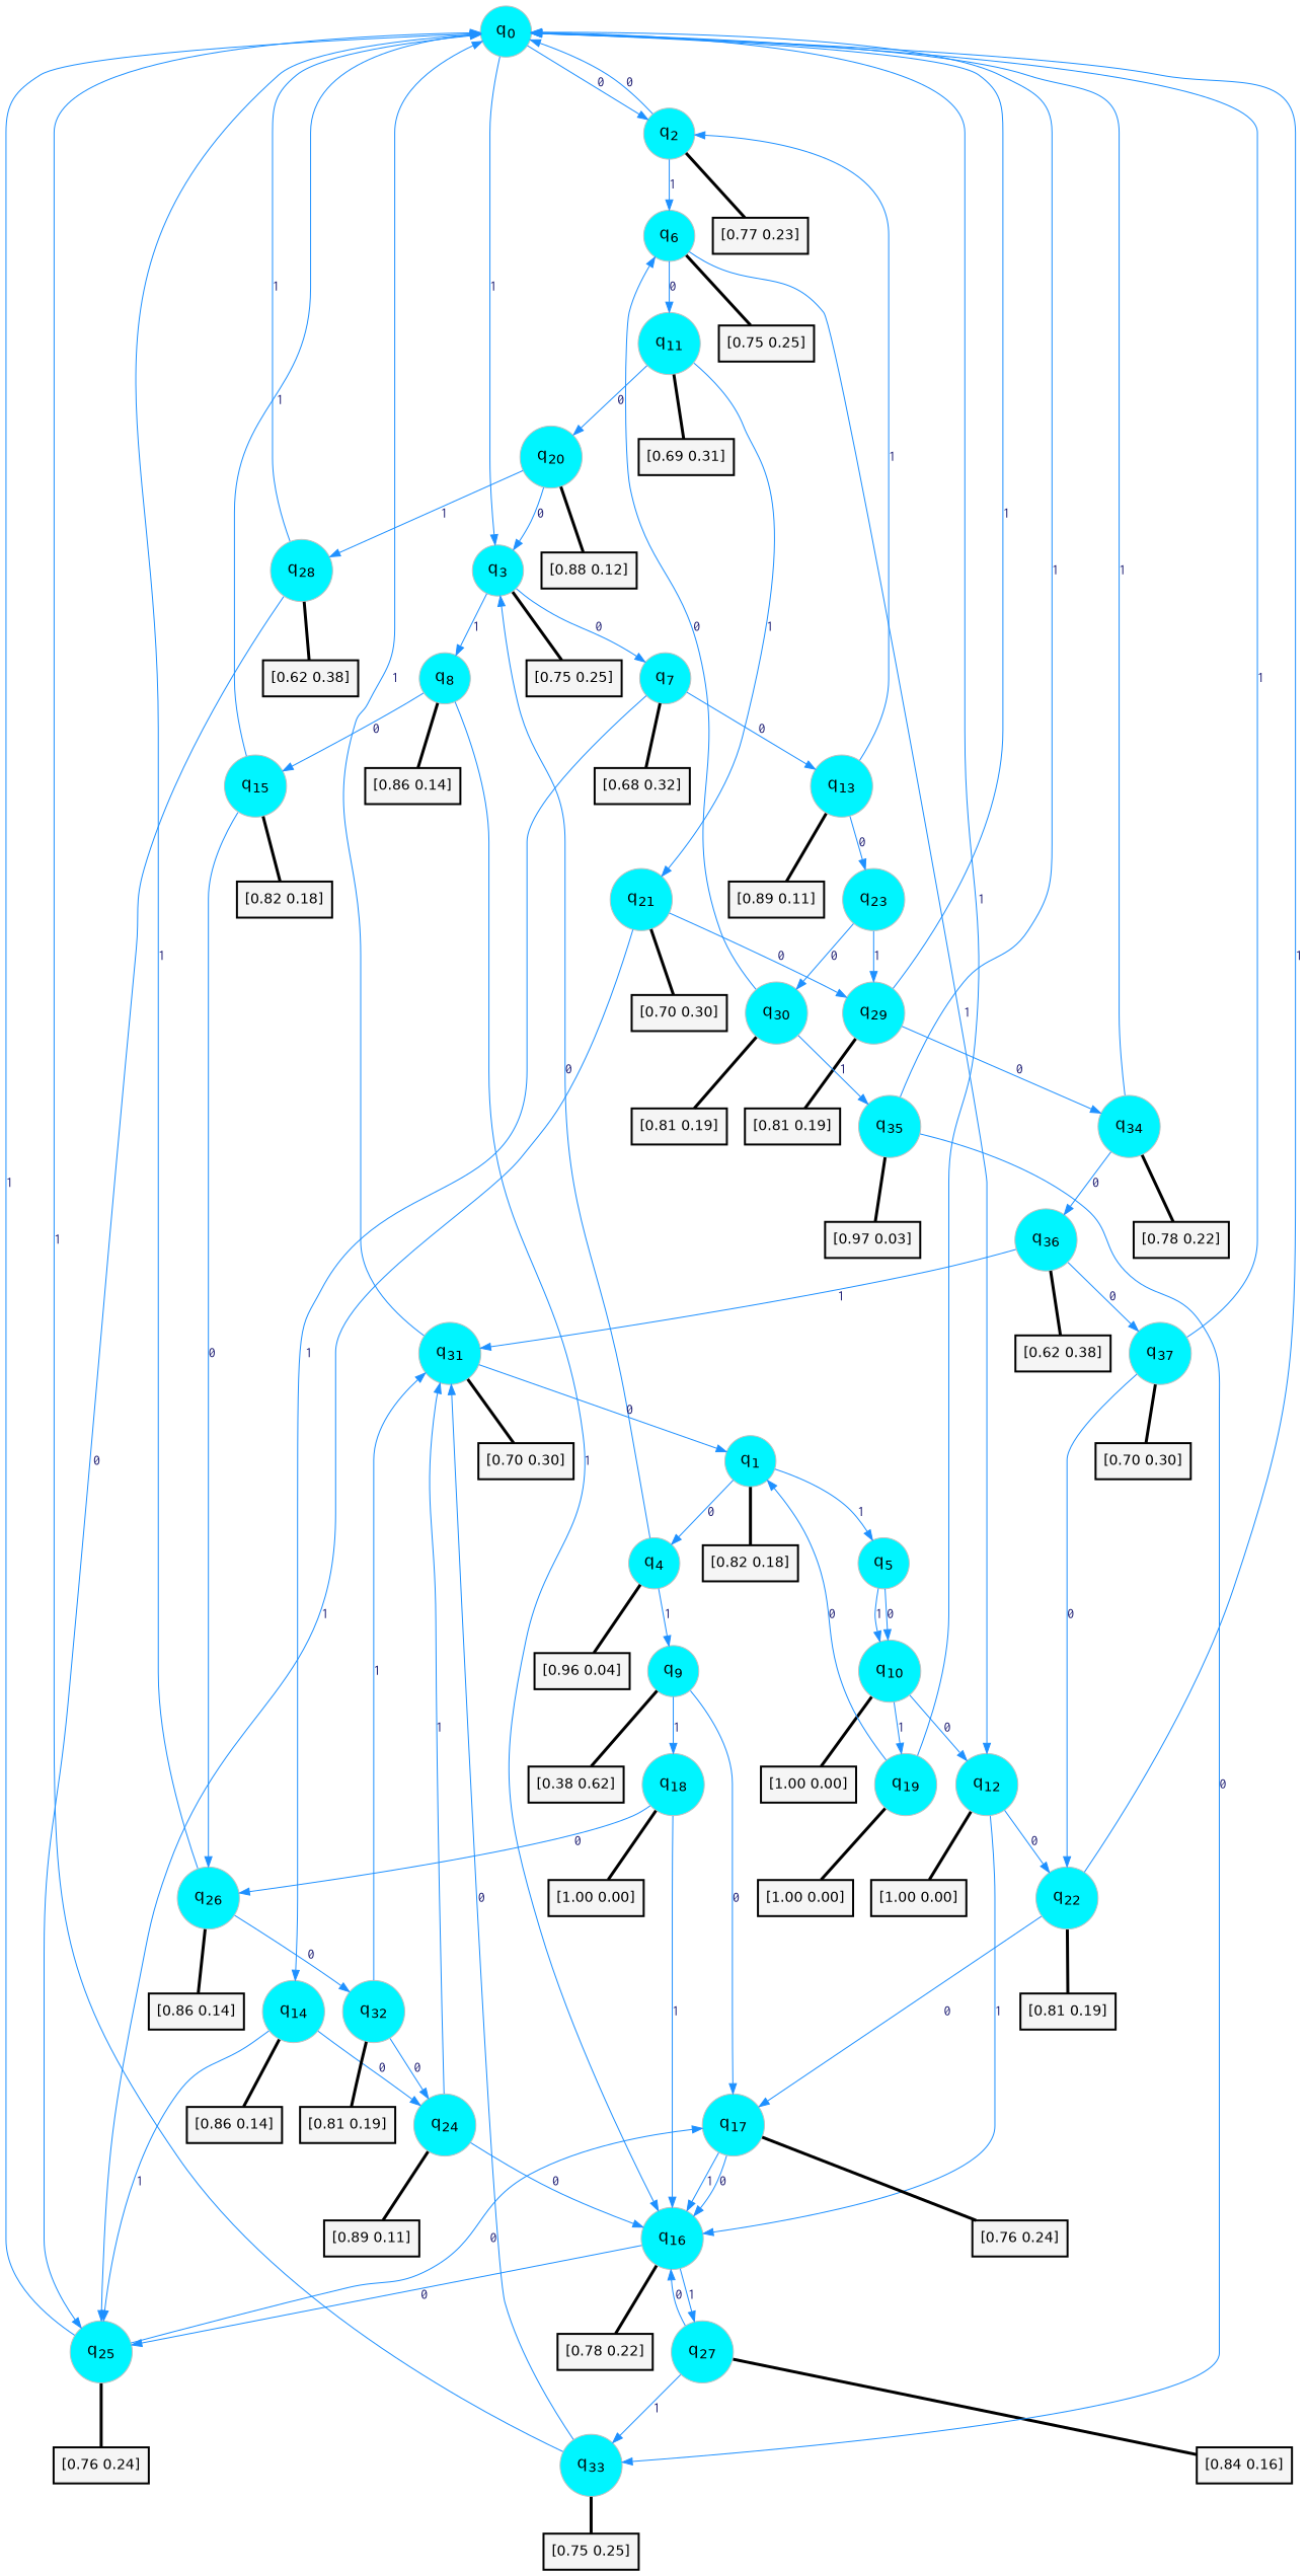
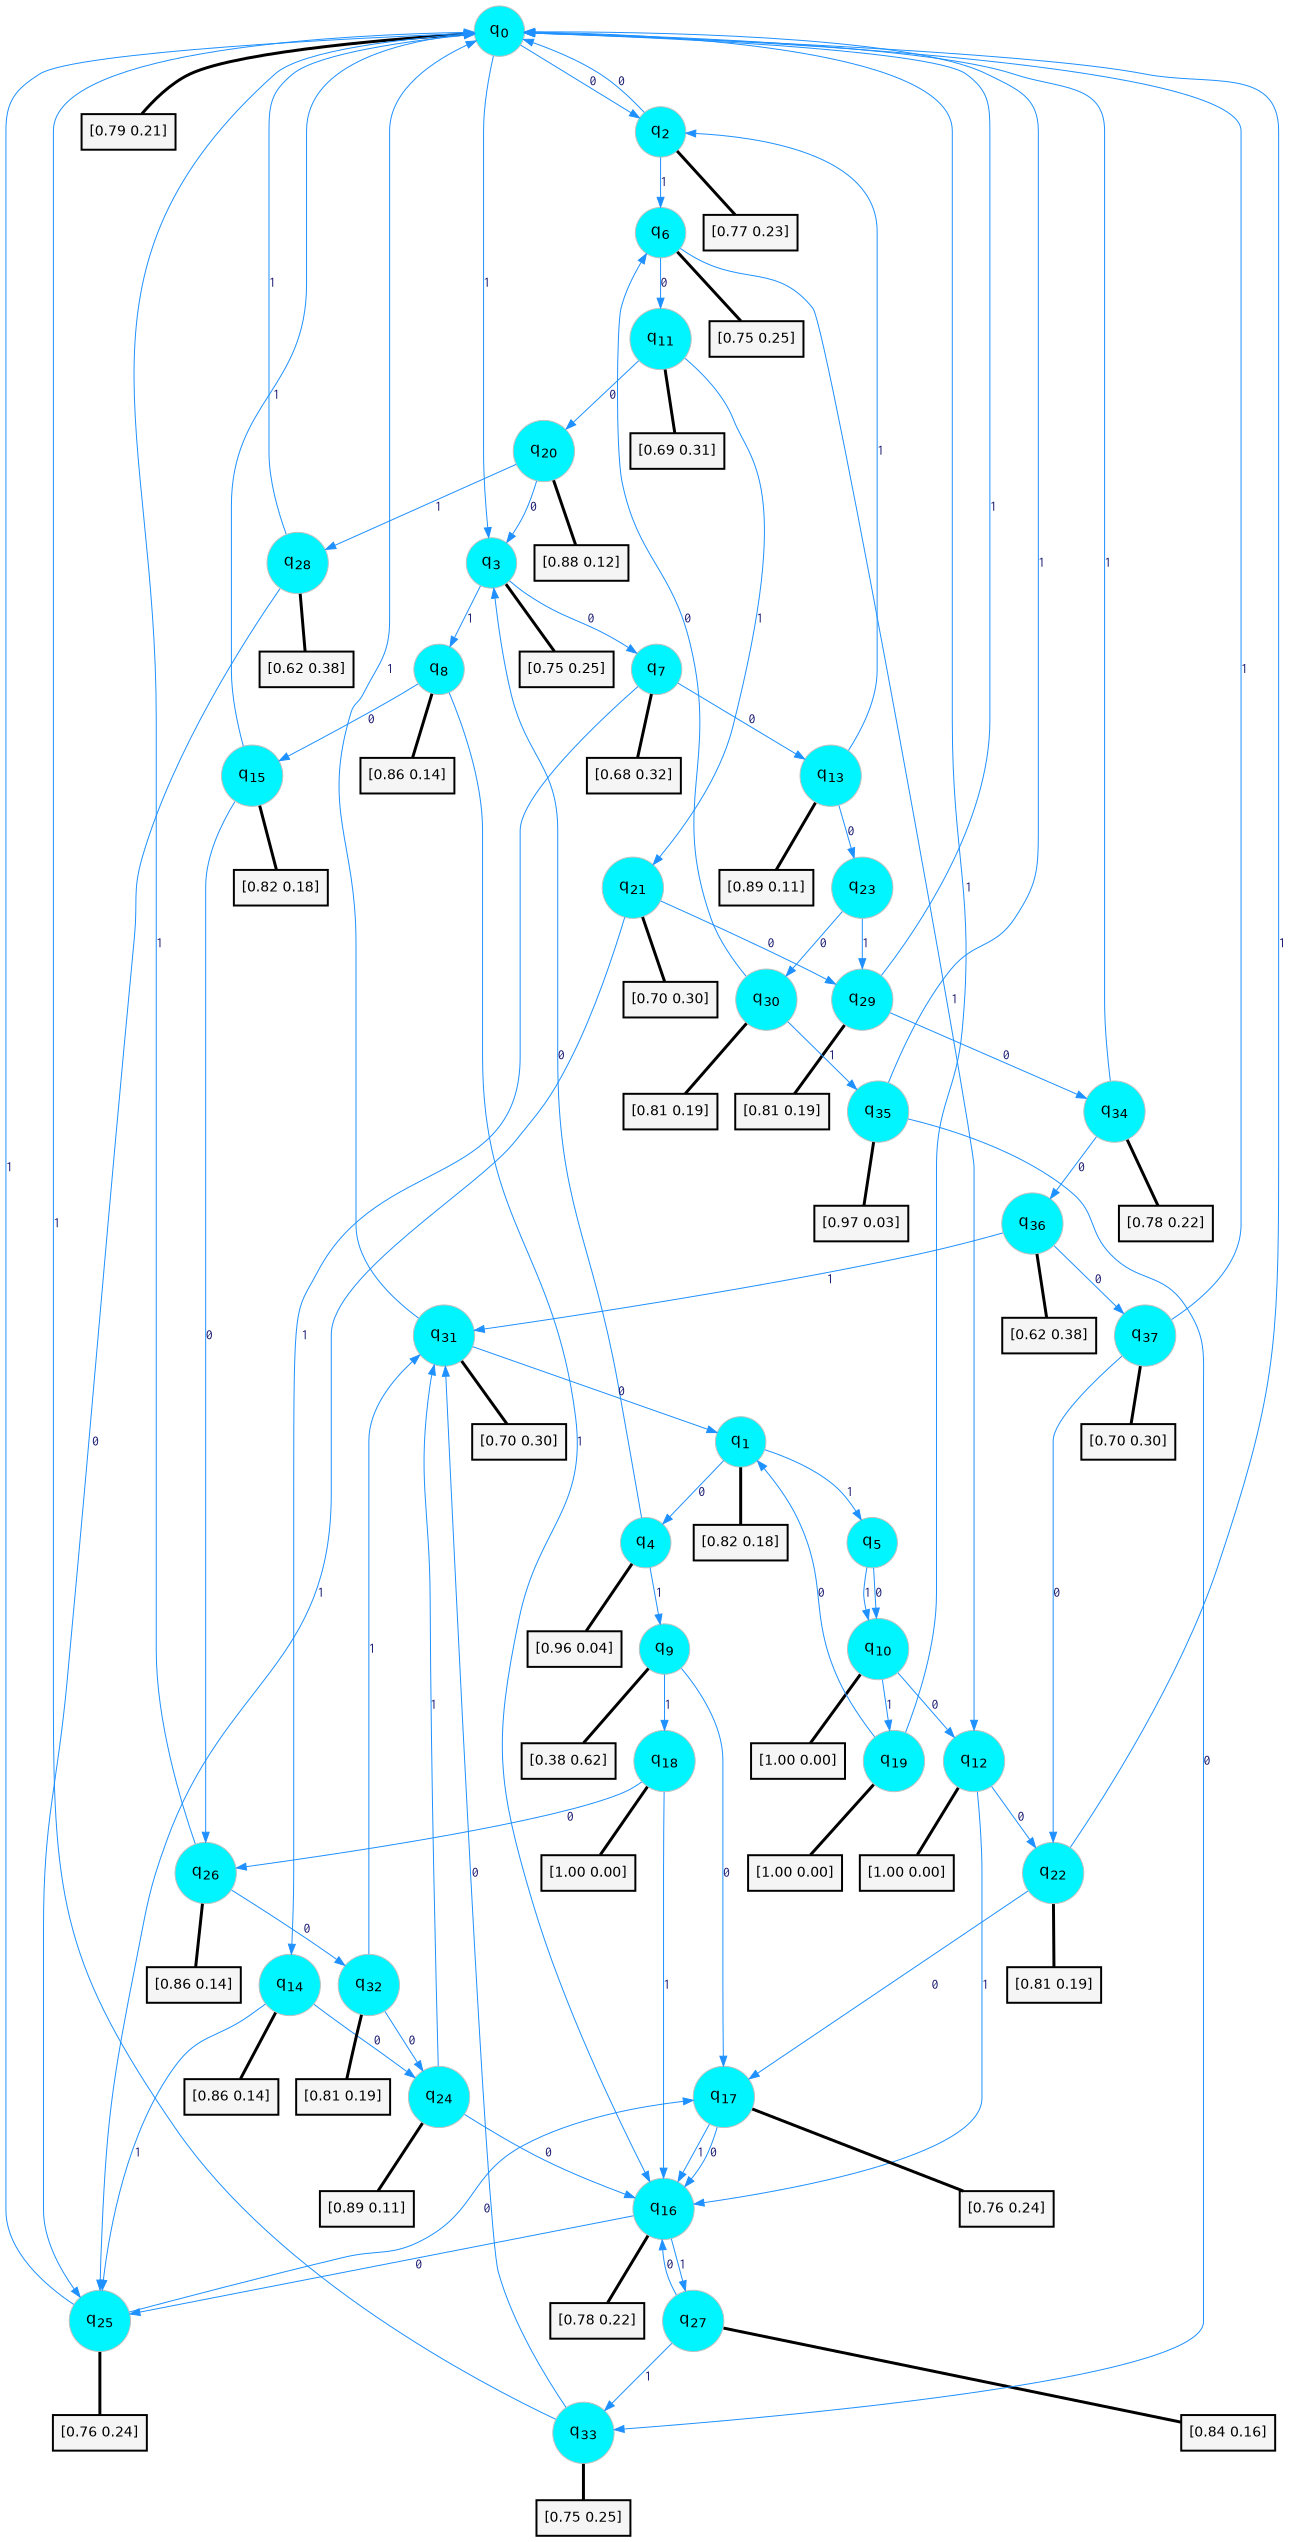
  digraph {
    rankdir=TD
    node [color=gray fillcolor=turquoise1 fontcolor=black fontname=Helvetica fontsize=16 fontweight=bold shape=circle style=filled]
    edge [arrowsize=1 color=dodgerblue1 fontcolor=midnightblue fontname=courier fontweight=bold penwidth=1 style=solid weight=20]
    n1 [label=<q<SUB>0</SUB>>]
    n2 [label=<q<SUB>2</SUB>>]
    n3 [label=<q<SUB>3</SUB>>]
+   n4 [color=black fillcolor=whitesmoke fontsize=14 label="[0.79 0.21]" penwidth=2 shape=box]
    n5 [label=<q<SUB>6</SUB>>]
    n6 [color=black fillcolor=whitesmoke fontsize=14 label="[0.77 0.23]" penwidth=2 shape=box]
    n7 [label=<q<SUB>7</SUB>>]
    n8 [label=<q<SUB>8</SUB>>]
    n9 [color=black fillcolor=whitesmoke fontsize=14 label="[0.75 0.25]" penwidth=2 shape=box]
    n10 [label=<q<SUB>1</SUB>>]
    n11 [label=<q<SUB>4</SUB>>]
    n12 [label=<q<SUB>5</SUB>>]
    n13 [color=black fillcolor=whitesmoke fontsize=14 label="[0.82 0.18]" penwidth=2 shape=box]
    n14 [label=<q<SUB>9</SUB>>]
    n15 [color=black fillcolor=whitesmoke fontsize=14 label="[0.96 0.04]" penwidth=2 shape=box]
    n16 [label=<q<SUB>10</SUB>>]
    n17 [label=<q<SUB>11</SUB>>]
    n18 [label=<q<SUB>12</SUB>>]
    n19 [color=black fillcolor=whitesmoke fontsize=14 label="[0.75 0.25]" penwidth=2 shape=box]
    n20 [label=<q<SUB>13</SUB>>]
    n21 [label=<q<SUB>14</SUB>>]
    n22 [color=black fillcolor=whitesmoke fontsize=14 label="[0.68 0.32]" penwidth=2 shape=box]
    n23 [label=<q<SUB>15</SUB>>]
    n24 [label=<q<SUB>16</SUB>>]
    n25 [color=black fillcolor=whitesmoke fontsize=14 label="[0.86 0.14]" penwidth=2 shape=box]
    n26 [label=<q<SUB>17</SUB>>]
    n27 [label=<q<SUB>18</SUB>>]
    n28 [color=black fillcolor=whitesmoke fontsize=14 label="[0.38 0.62]" penwidth=2 shape=box]
    n29 [label=<q<SUB>19</SUB>>]
    n30 [color=black fillcolor=whitesmoke fontsize=14 label="[1.00 0.00]" penwidth=2 shape=box]
    n31 [label=<q<SUB>20</SUB>>]
    n32 [label=<q<SUB>21</SUB>>]
    n33 [color=black fillcolor=whitesmoke fontsize=14 label="[0.69 0.31]" penwidth=2 shape=box]
    n34 [label=<q<SUB>22</SUB>>]
    n35 [color=black fillcolor=whitesmoke fontsize=14 label="[1.00 0.00]" penwidth=2 shape=box]
    n36 [label=<q<SUB>23</SUB>>]
    n37 [color=black fillcolor=whitesmoke fontsize=14 label="[0.89 0.11]" penwidth=2 shape=box]
    n38 [label=<q<SUB>24</SUB>>]
    n39 [label=<q<SUB>25</SUB>>]
    n40 [color=black fillcolor=whitesmoke fontsize=14 label="[0.86 0.14]" penwidth=2 shape=box]
    n41 [label=<q<SUB>26</SUB>>]
    n42 [color=black fillcolor=whitesmoke fontsize=14 label="[0.82 0.18]" penwidth=2 shape=box]
    n43 [label=<q<SUB>27</SUB>>]
    n44 [color=black fillcolor=whitesmoke fontsize=14 label="[0.78 0.22]" penwidth=2 shape=box]
    n45 [color=black fillcolor=whitesmoke fontsize=14 label="[0.76 0.24]" penwidth=2 shape=box]
    n46 [color=black fillcolor=whitesmoke fontsize=14 label="[1.00 0.00]" penwidth=2 shape=box]
    n47 [color=black fillcolor=whitesmoke fontsize=14 label="[1.00 0.00]" penwidth=2 shape=box]
    n48 [label=<q<SUB>28</SUB>>]
    n49 [color=black fillcolor=whitesmoke fontsize=14 label="[0.88 0.12]" penwidth=2 shape=box]
    n50 [label=<q<SUB>29</SUB>>]
    n51 [color=black fillcolor=whitesmoke fontsize=14 label="[0.70 0.30]" penwidth=2 shape=box]
    n52 [color=black fillcolor=whitesmoke fontsize=14 label="[0.81 0.19]" penwidth=2 shape=box]
    n53 [label=<q<SUB>30</SUB>>]
    n54 [label=<q<SUB>31</SUB>>]
    n55 [color=black fillcolor=whitesmoke fontsize=14 label="[0.89 0.11]" penwidth=2 shape=box]
    n56 [color=black fillcolor=whitesmoke fontsize=14 label="[0.76 0.24]" penwidth=2 shape=box]
    n57 [label=<q<SUB>32</SUB>>]
    n58 [color=black fillcolor=whitesmoke fontsize=14 label="[0.86 0.14]" penwidth=2 shape=box]
    n59 [label=<q<SUB>33</SUB>>]
    n60 [color=black fillcolor=whitesmoke fontsize=14 label="[0.84 0.16]" penwidth=2 shape=box]
    n61 [color=black fillcolor=whitesmoke fontsize=14 label="[0.62 0.38]" penwidth=2 shape=box]
    n62 [label=<q<SUB>34</SUB>>]
    n63 [color=black fillcolor=whitesmoke fontsize=14 label="[0.81 0.19]" penwidth=2 shape=box]
    n64 [label=<q<SUB>35</SUB>>]
    n65 [color=black fillcolor=whitesmoke fontsize=14 label="[0.81 0.19]" penwidth=2 shape=box]
    n66 [color=black fillcolor=whitesmoke fontsize=14 label="[0.70 0.30]" penwidth=2 shape=box]
    n67 [color=black fillcolor=whitesmoke fontsize=14 label="[0.81 0.19]" penwidth=2 shape=box]
    n68 [color=black fillcolor=whitesmoke fontsize=14 label="[0.75 0.25]" penwidth=2 shape=box]
    n69 [label=<q<SUB>36</SUB>>]
    n70 [color=black fillcolor=whitesmoke fontsize=14 label="[0.78 0.22]" penwidth=2 shape=box]
    n71 [color=black fillcolor=whitesmoke fontsize=14 label="[0.97 0.03]" penwidth=2 shape=box]
    n72 [label=<q<SUB>37</SUB>>]
    n73 [color=black fillcolor=whitesmoke fontsize=14 label="[0.62 0.38]" penwidth=2 shape=box]
    n74 [color=black fillcolor=whitesmoke fontsize=14 label="[0.70 0.30]" penwidth=2 shape=box]
    n1 -> n2 [label=0]
    n1 -> n3 [label=1]
+   n1 -> n4 [arrowhead=none color=black penwidth=3]
    n2 -> n1 [label=0]
    n2 -> n5 [label=1]
    n2 -> n6 [arrowhead=none color=black penwidth=3]
    n3 -> n7 [label=0]
    n3 -> n8 [label=1]
    n3 -> n9 [arrowhead=none color=black penwidth=3]
    n5 -> n17 [label=0]
    n5 -> n18 [label=1]
    n5 -> n19 [arrowhead=none color=black penwidth=3]
    n7 -> n20 [label=0]
    n7 -> n21 [label=1]
    n7 -> n22 [arrowhead=none color=black penwidth=3]
    n8 -> n23 [label=0]
    n8 -> n24 [label=1]
    n8 -> n25 [arrowhead=none color=black penwidth=3]
    n10 -> n11 [label=0]
    n10 -> n12 [label=1]
    n10 -> n13 [arrowhead=none color=black penwidth=3]
    n11 -> n3 [label=0]
    n11 -> n14 [label=1]
    n11 -> n15 [arrowhead=none color=black penwidth=3]
    n12 -> n16 [label=0]
    n12 -> n16 [label=1]
    n14 -> n26 [label=0]
    n14 -> n27 [label=1]
    n14 -> n28 [arrowhead=none color=black penwidth=3]
    n16 -> n18 [label=0]
    n16 -> n29 [label=1]
    n16 -> n30 [arrowhead=none color=black penwidth=3]
    n17 -> n31 [label=0]
    n17 -> n32 [label=1]
    n17 -> n33 [arrowhead=none color=black penwidth=3]
    n18 -> n24 [label=1]
    n18 -> n34 [label=0]
    n18 -> n35 [arrowhead=none color=black penwidth=3]
    n20 -> n2 [label=1]
    n20 -> n36 [label=0]
    n20 -> n37 [arrowhead=none color=black penwidth=3]
    n21 -> n38 [label=0]
    n21 -> n39 [label=1]
    n21 -> n40 [arrowhead=none color=black penwidth=3]
    n23 -> n1 [label=1]
    n23 -> n41 [label=0]
    n23 -> n42 [arrowhead=none color=black penwidth=3]
    n24 -> n39 [label=0]
    n24 -> n43 [label=1]
    n24 -> n44 [arrowhead=none color=black penwidth=3]
    n26 -> n24 [label=0]
    n26 -> n24 [label=1]
    n26 -> n45 [arrowhead=none color=black penwidth=3]
    n27 -> n24 [label=1]
    n27 -> n41 [label=0]
    n27 -> n46 [arrowhead=none color=black penwidth=3]
    n29 -> n1 [label=1]
    n29 -> n10 [label=0]
    n29 -> n47 [arrowhead=none color=black penwidth=3]
    n31 -> n3 [label=0]
    n31 -> n48 [label=1]
    n31 -> n49 [arrowhead=none color=black penwidth=3]
    n32 -> n39 [label=1]
    n32 -> n50 [label=0]
    n32 -> n51 [arrowhead=none color=black penwidth=3]
    n34 -> n1 [label=1]
    n34 -> n26 [label=0]
    n34 -> n52 [arrowhead=none color=black penwidth=3]
    n36 -> n50 [label=1]
    n36 -> n53 [label=0]
    n38 -> n24 [label=0]
    n38 -> n54 [label=1]
    n38 -> n55 [arrowhead=none color=black penwidth=3]
    n39 -> n1 [label=1]
    n39 -> n26 [label=0]
    n39 -> n56 [arrowhead=none color=black penwidth=3]
    n41 -> n1 [label=1]
    n41 -> n57 [label=0]
    n41 -> n58 [arrowhead=none color=black penwidth=3]
    n43 -> n24 [label=0]
    n43 -> n59 [label=1]
    n43 -> n60 [arrowhead=none color=black penwidth=3]
    n48 -> n1 [label=1]
    n48 -> n39 [label=0]
    n48 -> n61 [arrowhead=none color=black penwidth=3]
    n50 -> n1 [label=1]
    n50 -> n62 [label=0]
    n50 -> n63 [arrowhead=none color=black penwidth=3]
    n53 -> n5 [label=0]
    n53 -> n64 [label=1]
    n53 -> n65 [arrowhead=none color=black penwidth=3]
    n54 -> n1 [label=1]
    n54 -> n10 [label=0]
    n54 -> n66 [arrowhead=none color=black penwidth=3]
    n57 -> n38 [label=0]
    n57 -> n54 [label=1]
    n57 -> n67 [arrowhead=none color=black penwidth=3]
    n59 -> n1 [label=1]
    n59 -> n54 [label=0]
    n59 -> n68 [arrowhead=none color=black penwidth=3]
    n62 -> n1 [label=1]
    n62 -> n69 [label=0]
    n62 -> n70 [arrowhead=none color=black penwidth=3]
    n64 -> n1 [label=1]
    n64 -> n59 [label=0]
    n64 -> n71 [arrowhead=none color=black penwidth=3]
    n69 -> n54 [label=1]
    n69 -> n72 [label=0]
    n69 -> n73 [arrowhead=none color=black penwidth=3]
    n72 -> n1 [label=1]
    n72 -> n34 [label=0]
    n72 -> n74 [arrowhead=none color=black penwidth=3]
  }
